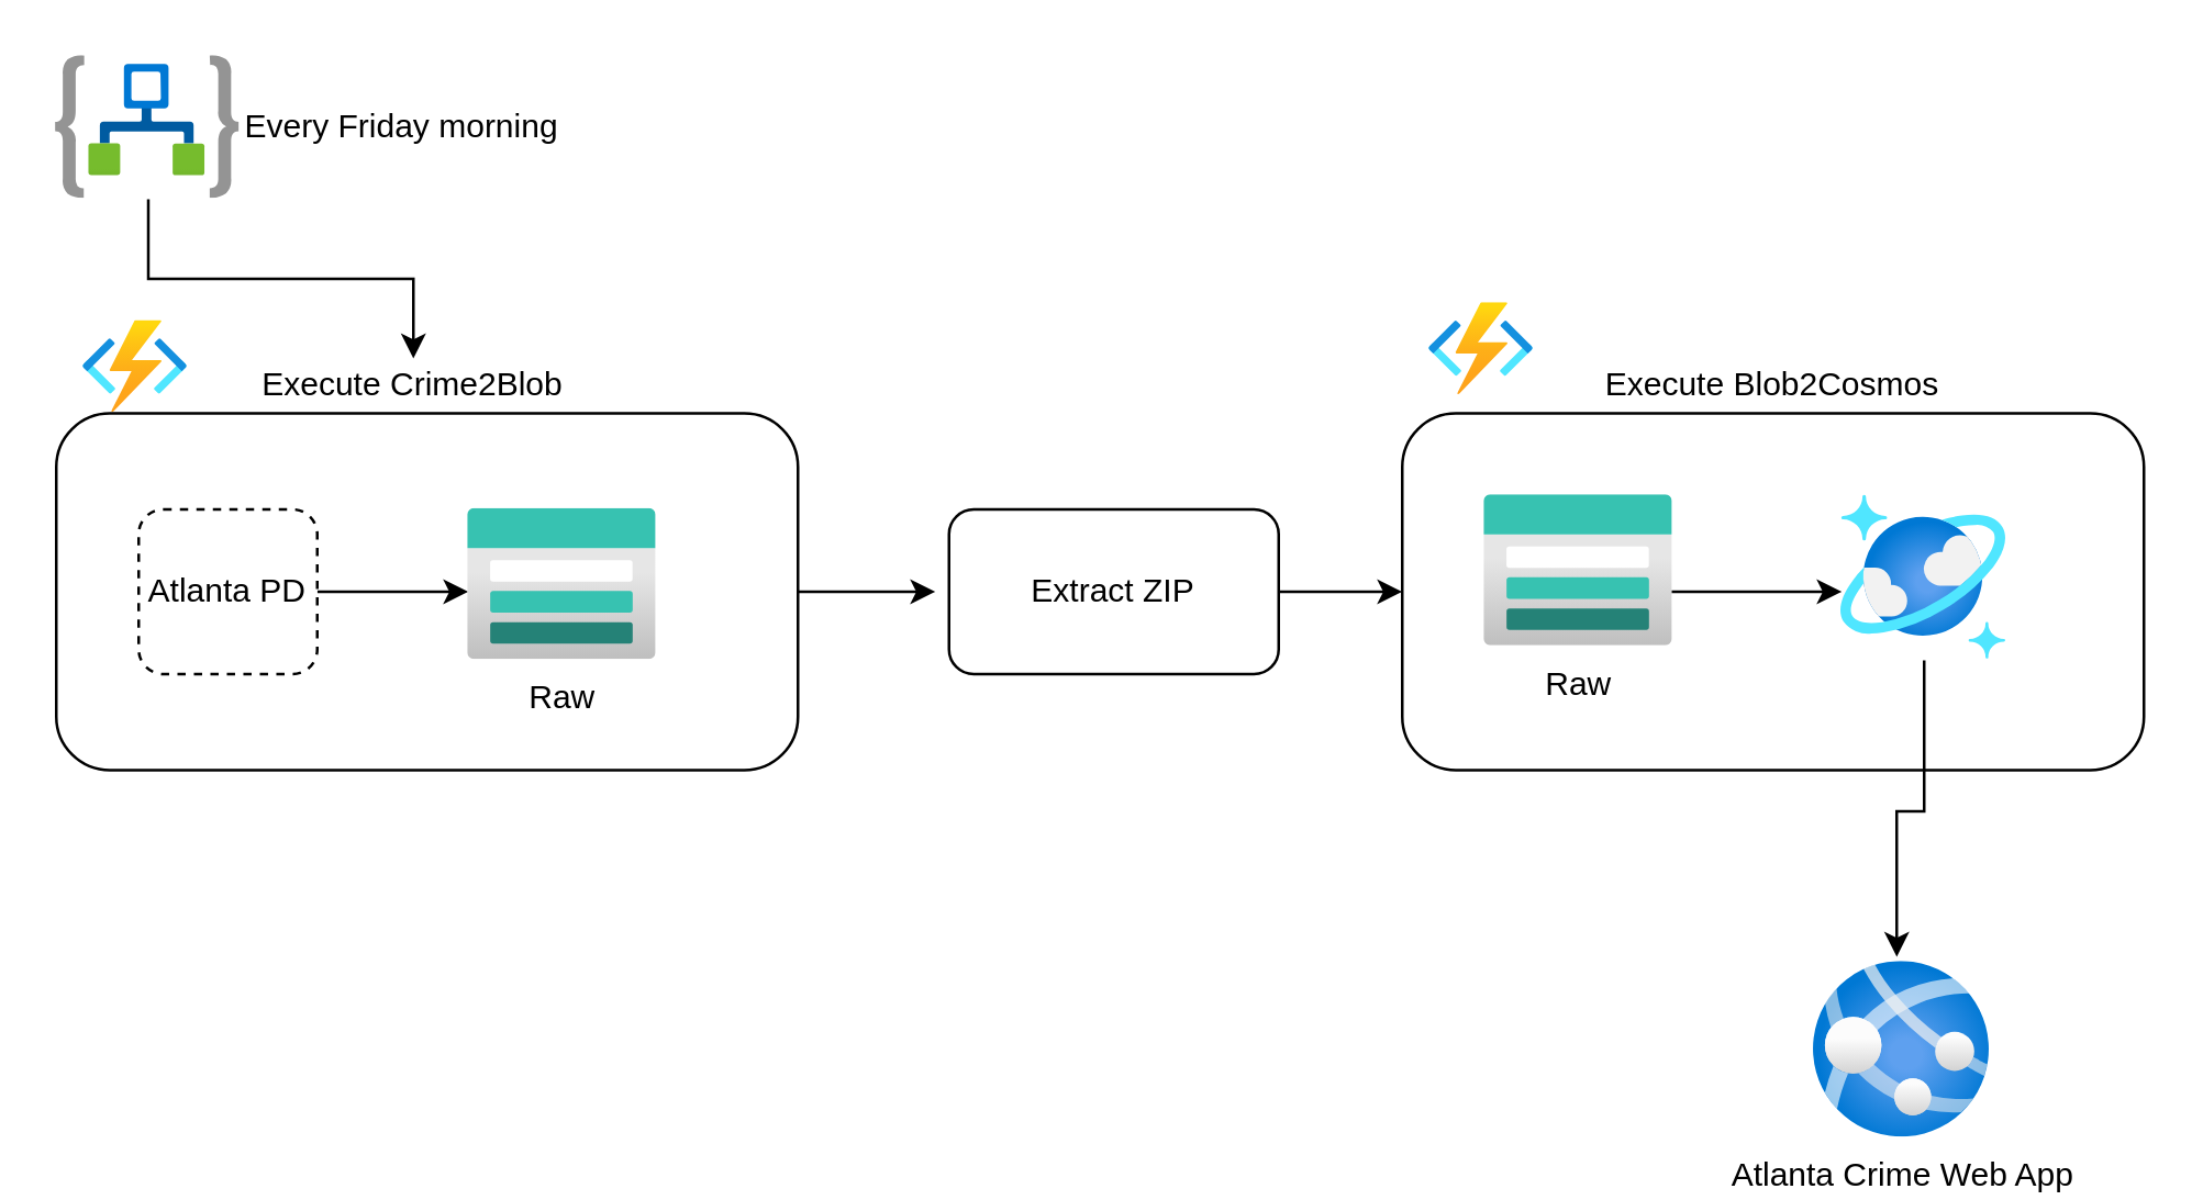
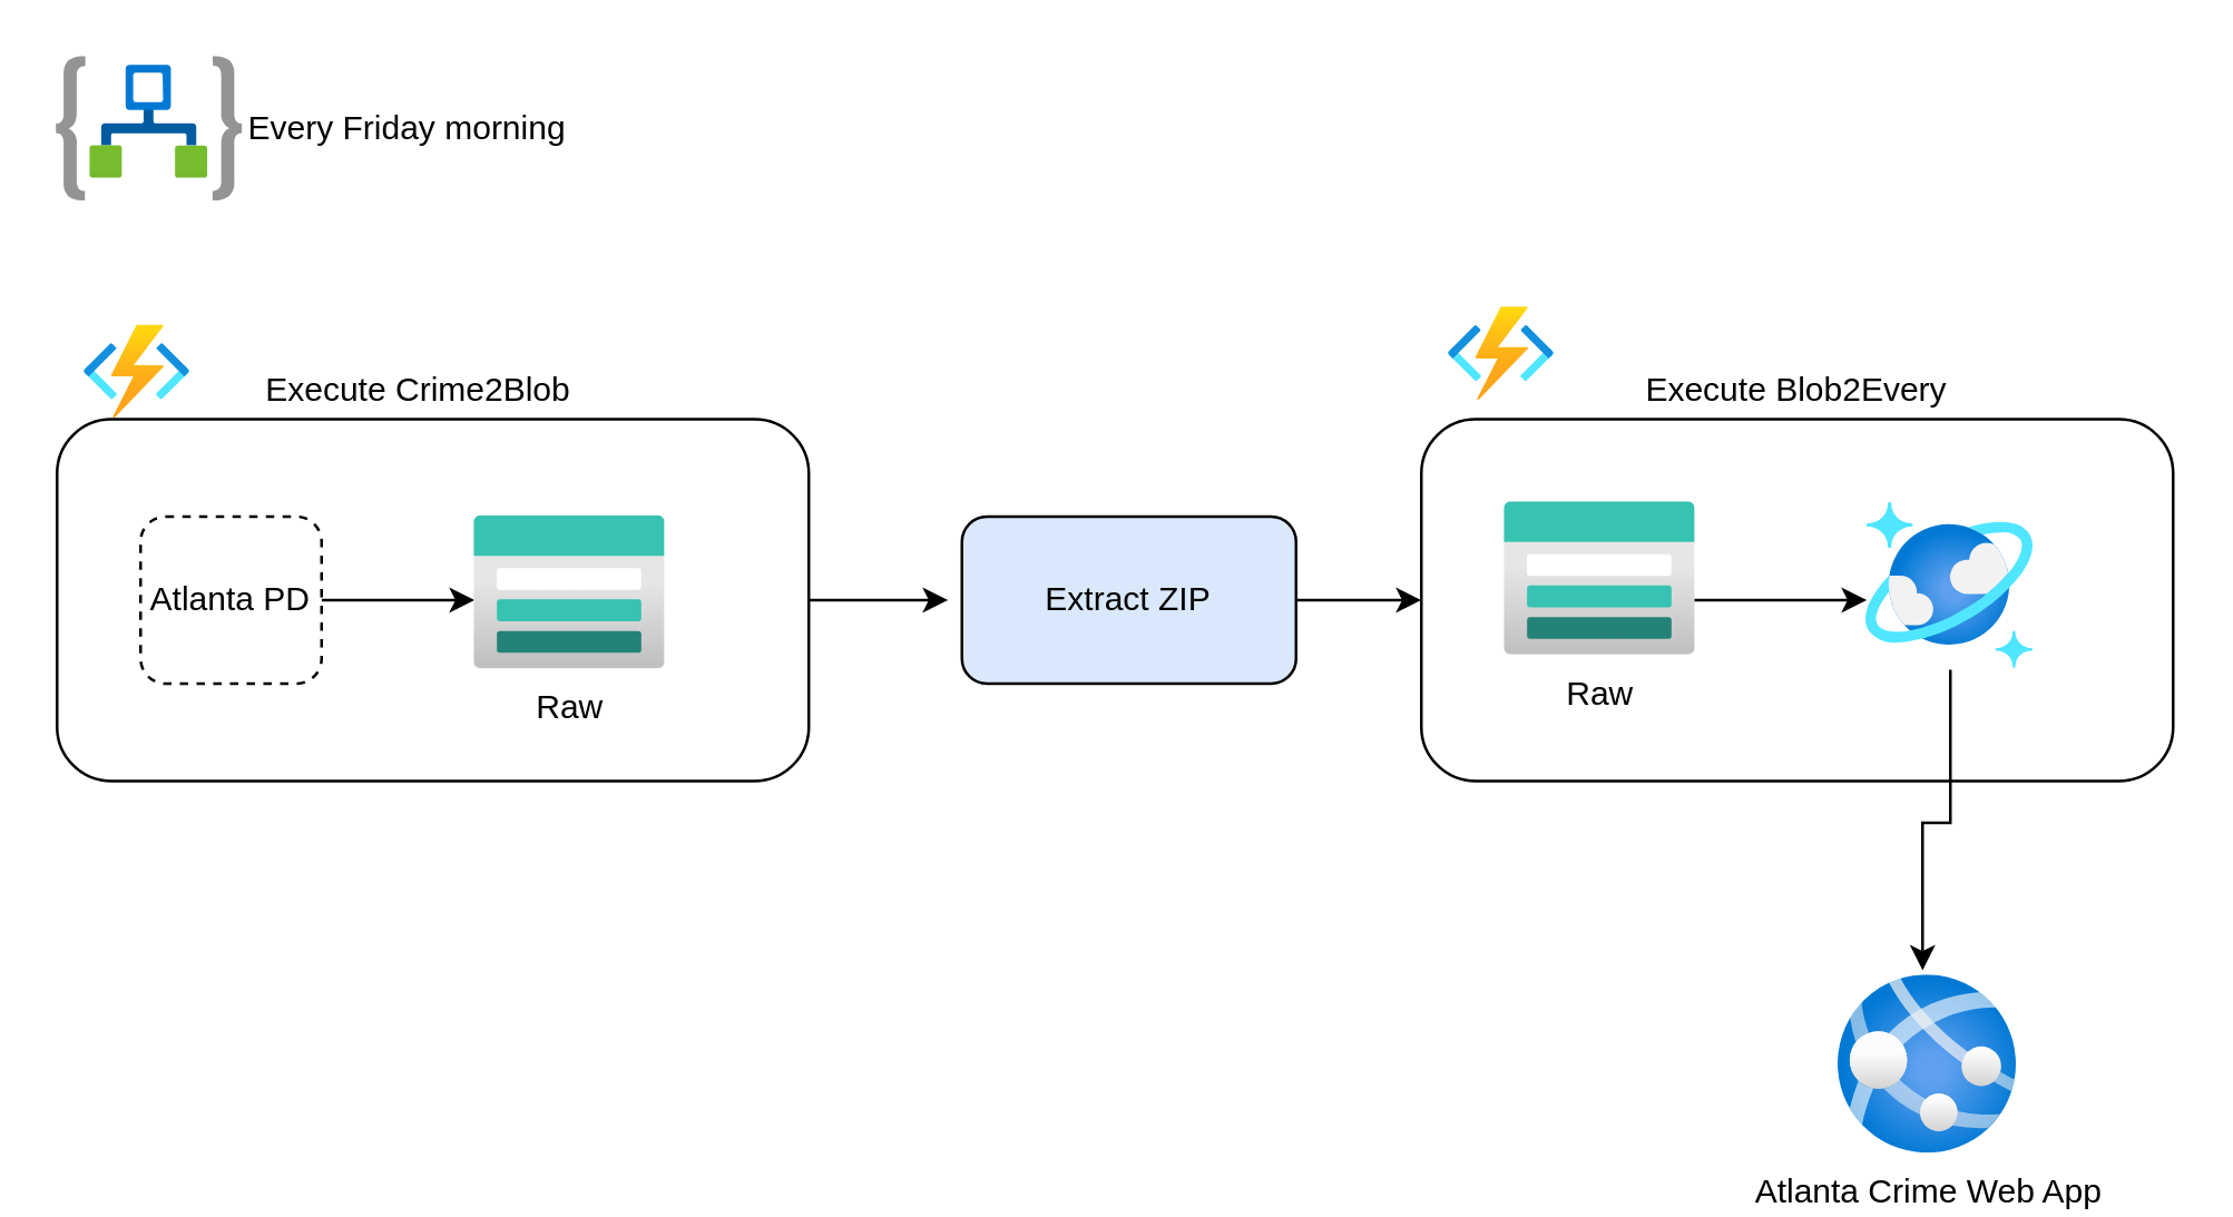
  <mxCell id="0" />
  <mxCell id="1" parent="0" />
  <mxCell id="2" style="edgeStyle=orthogonalEdgeStyle;rounded=0;orthogonalLoop=1;jettySize=auto;html=1;entryX=0;entryY=0.5;entryDx=0;entryDy=0;" parent="1" source="3" edge="1"><mxGeometry relative="1" as="geometry"><mxPoint x="340" y="215" as="targetPoint" /></mxGeometry></mxCell>
  <mxCell id="3" value="" style="rounded=1;whiteSpace=wrap;html=1;" parent="1" vertex="1"><mxGeometry x="20" y="150" width="270" height="130" as="geometry" /></mxCell>
  <mxCell id="4" value="Execute Crime2Blob" style="text;html=1;strokeColor=none;fillColor=none;align=center;verticalAlign=middle;whiteSpace=wrap;rounded=0;" parent="1" vertex="1"><mxGeometry x="20" y="130" width="260" height="20" as="geometry" /></mxCell>
  <mxCell id="5" style="edgeStyle=orthogonalEdgeStyle;rounded=0;orthogonalLoop=1;jettySize=auto;html=1;entryX=0;entryY=0.5;entryDx=0;entryDy=0;" parent="1" source="6" edge="1"><mxGeometry relative="1" as="geometry"><mxPoint x="170" y="215" as="targetPoint" /></mxGeometry></mxCell>
  <mxCell id="6" value="Atlanta PD" style="rounded=1;whiteSpace=wrap;html=1;dashed=1;" parent="1" vertex="1"><mxGeometry x="50" y="185" width="65" height="60" as="geometry" /></mxCell>
  <mxCell id="7" style="edgeStyle=orthogonalEdgeStyle;rounded=0;orthogonalLoop=1;jettySize=auto;html=1;entryX=0;entryY=0.5;entryDx=0;entryDy=0;" parent="1" source="8" target="9" edge="1"><mxGeometry relative="1" as="geometry" /></mxCell>
- <mxCell id="8" value="Extract ZIP" style="rounded=1;whiteSpace=wrap;html=1;" parent="1" vertex="1"><mxGeometry x="345" y="185" width="120" height="60" as="geometry" /></mxCell>
+ <mxCell id="8" value="Extract ZIP" style="rounded=1;whiteSpace=wrap;html=1;fillColor=#dae8fc;" parent="1" vertex="1"><mxGeometry x="345" y="185" width="120" height="60" as="geometry" /></mxCell>
  <mxCell id="9" value="" style="rounded=1;whiteSpace=wrap;html=1;" parent="1" vertex="1"><mxGeometry x="510" y="150" width="270" height="130" as="geometry" /></mxCell>
- <mxCell id="10" value="Execute Blob2Cosmos" style="text;html=1;strokeColor=none;fillColor=none;align=center;verticalAlign=middle;whiteSpace=wrap;rounded=0;" parent="1" vertex="1"><mxGeometry x="510" y="130" width="270" height="20" as="geometry" /></mxCell>
+ <mxCell id="10" value="Execute Blob2Every" style="text;html=1;strokeColor=none;fillColor=none;align=center;verticalAlign=middle;whiteSpace=wrap;rounded=0;" parent="1" vertex="1"><mxGeometry x="510" y="130" width="270" height="20" as="geometry" /></mxCell>
  <mxCell id="11" style="edgeStyle=orthogonalEdgeStyle;rounded=0;orthogonalLoop=1;jettySize=auto;html=1;entryX=0;entryY=0.5;entryDx=0;entryDy=0;" parent="1" edge="1"><mxGeometry relative="1" as="geometry"><mxPoint x="608" y="215" as="sourcePoint" /><mxPoint x="670" y="215" as="targetPoint" /></mxGeometry></mxCell>
  <mxCell id="12" style="edgeStyle=orthogonalEdgeStyle;rounded=0;orthogonalLoop=1;jettySize=auto;html=1;entryX=0.469;entryY=-0.031;entryDx=0;entryDy=0;entryPerimeter=0;" parent="1" source="13" target="20" edge="1"><mxGeometry relative="1" as="geometry" /></mxCell>
  <mxCell id="13" value="" style="aspect=fixed;html=1;points=[];align=center;image;fontSize=12;image=img/lib/azure2/databases/Azure_Cosmos_DB.svg;" parent="1" vertex="1"><mxGeometry x="670" y="180" width="60" height="60" as="geometry" /></mxCell>
  <mxCell id="14" value="Raw" style="aspect=fixed;html=1;points=[];align=center;image;fontSize=12;image=img/lib/azure2/storage/Storage_Accounts.svg;" parent="1" vertex="1"><mxGeometry x="170" y="185" width="68.75" height="55" as="geometry" /></mxCell>
  <mxCell id="15" value="Raw" style="aspect=fixed;html=1;points=[];align=center;image;fontSize=12;image=img/lib/azure2/storage/Storage_Accounts.svg;" parent="1" vertex="1"><mxGeometry x="540" y="180" width="68.75" height="55" as="geometry" /></mxCell>
  <mxCell id="16" value="" style="aspect=fixed;html=1;points=[];align=center;image;fontSize=12;image=img/lib/azure2/compute/Function_Apps.svg;" parent="1" vertex="1"><mxGeometry x="30" y="116.47" width="38" height="33.53" as="geometry" /></mxCell>
  <mxCell id="17" value="" style="aspect=fixed;html=1;points=[];align=center;image;fontSize=12;image=img/lib/azure2/compute/Function_Apps.svg;" parent="1" vertex="1"><mxGeometry x="520" y="110" width="38" height="33.53" as="geometry" /></mxCell>
- <mxCell id="18" style="edgeStyle=orthogonalEdgeStyle;rounded=0;orthogonalLoop=1;jettySize=auto;html=1;entryX=0.5;entryY=0;entryDx=0;entryDy=0;" parent="1" source="19" target="4" edge="1"><mxGeometry relative="1" as="geometry" /></mxCell>
  <mxCell id="19" value="Every Friday morning" style="aspect=fixed;html=1;points=[];align=left;image;fontSize=12;image=img/lib/azure2/iot/Logic_Apps.svg;labelPosition=right;verticalLabelPosition=middle;verticalAlign=middle;" parent="1" vertex="1"><mxGeometry x="20" y="20" width="67" height="52" as="geometry" /></mxCell>
  <mxCell id="20" value="Atlanta Crime Web App" style="aspect=fixed;html=1;points=[];align=center;image;fontSize=12;image=img/lib/azure2/compute/App_Services.svg;" parent="1" vertex="1"><mxGeometry x="660" y="350" width="64" height="64" as="geometry" /></mxCell>
